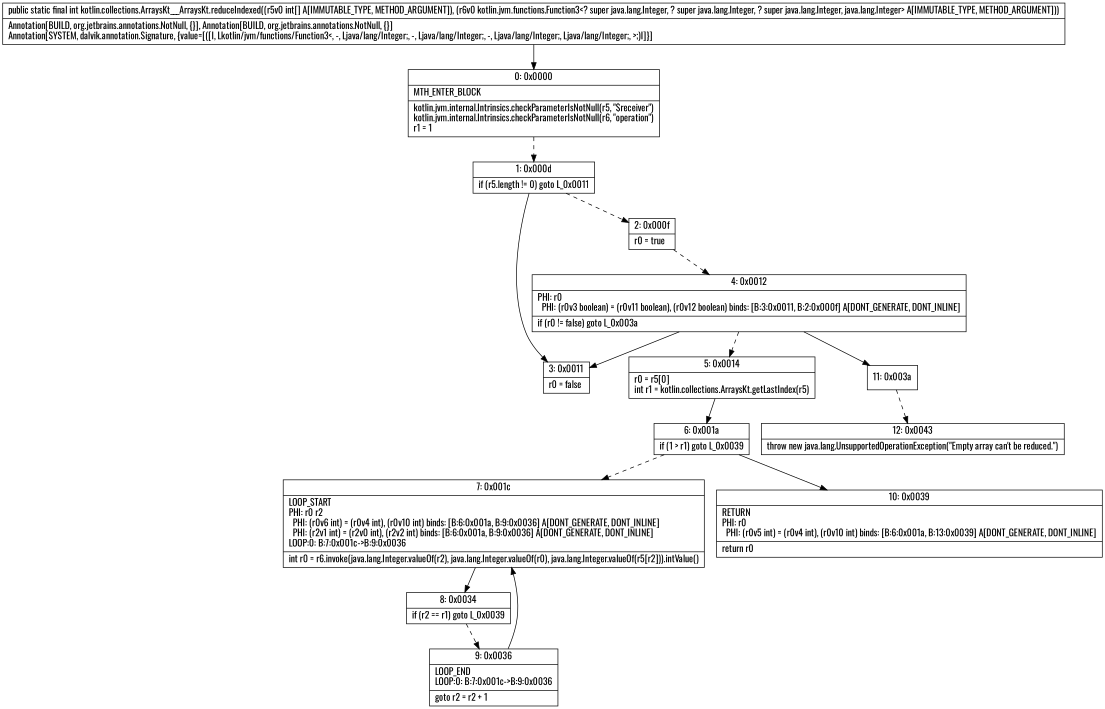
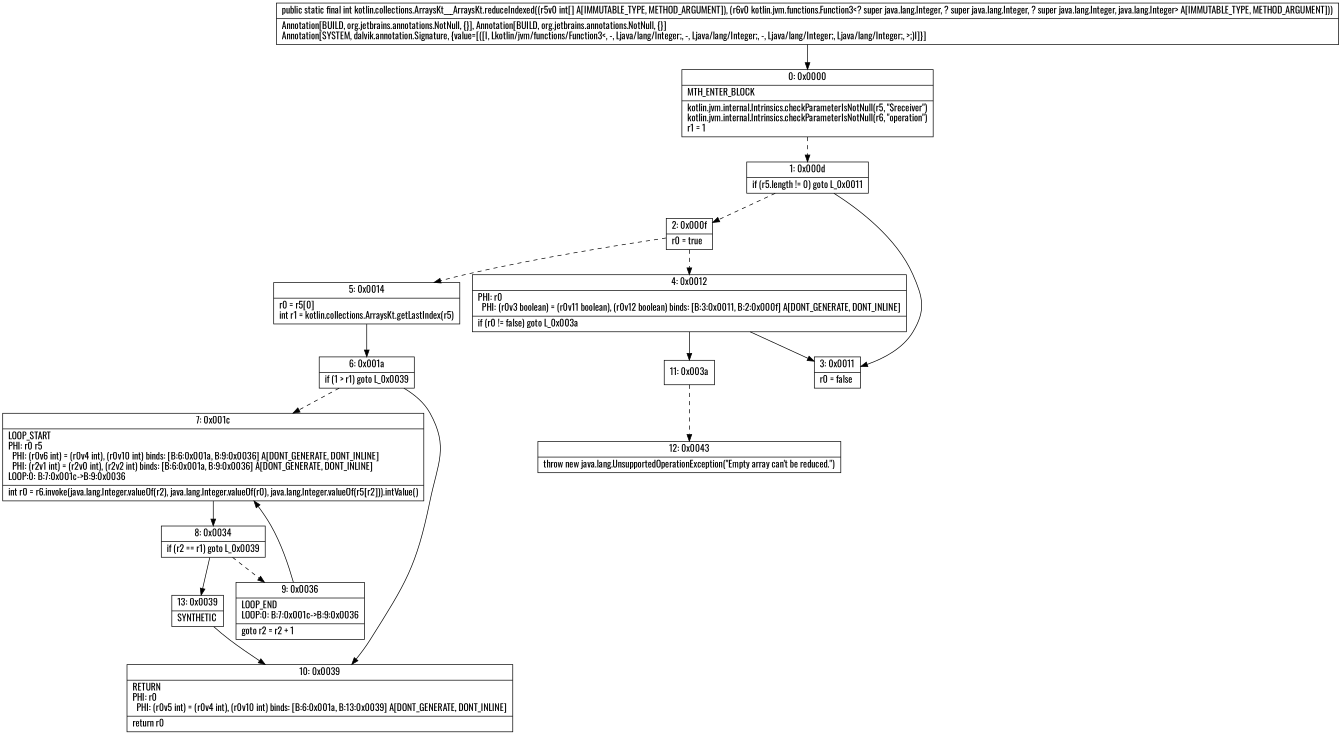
  digraph {
    fontname=Oswald
    node [fontname=Oswald shape=record]
    edge [fontname=Oswald]
    n1 [label="{0\:\ 0x0000|MTH_ENTER_BLOCK\l|kotlin.jvm.internal.Intrinsics.checkParameterIsNotNull(r5, \"$receiver\")\lkotlin.jvm.internal.Intrinsics.checkParameterIsNotNull(r6, \"operation\")\lr1 = 1\l}"]
    n2 [label="{1\:\ 0x000d|if (r5.length != 0) goto L_0x0011\l}"]
    n3 [label="{2\:\ 0x000f|r0 = true\l}"]
    n4 [label="{3\:\ 0x0011|r0 = false\l}"]
    n5 [label="{4\:\ 0x0012|PHI: r0 \l  PHI: (r0v3 boolean) = (r0v11 boolean), (r0v12 boolean) binds: [B:3:0x0011, B:2:0x000f] A[DONT_GENERATE, DONT_INLINE]\l|if (r0 != false) goto L_0x003a\l}"]
    n6 [label="{5\:\ 0x0014|r0 = r5[0]\lint r1 = kotlin.collections.ArraysKt.getLastIndex(r5)\l}"]
    n7 [label="{11\:\ 0x003a}"]
    n8 [label="{6\:\ 0x001a|if (1 \> r1) goto L_0x0039\l}"]
    n9 [label="{12\:\ 0x0043|throw new java.lang.UnsupportedOperationException(\"Empty array can't be reduced.\")\l}"]
-   n10 [label="{7\:\ 0x001c|LOOP_START\lPHI: r0 r2 \l  PHI: (r0v6 int) = (r0v4 int), (r0v10 int) binds: [B:6:0x001a, B:9:0x0036] A[DONT_GENERATE, DONT_INLINE]\l  PHI: (r2v1 int) = (r2v0 int), (r2v2 int) binds: [B:6:0x001a, B:9:0x0036] A[DONT_GENERATE, DONT_INLINE]\lLOOP:0: B:7:0x001c\-\>B:9:0x0036\l|int r0 = r6.invoke(java.lang.Integer.valueOf(r2), java.lang.Integer.valueOf(r0), java.lang.Integer.valueOf(r5[r2])).intValue()\l}"]
+   n10 [label="{7\:\ 0x001c|LOOP_START\lPHI: r0 r5 \l  PHI: (r0v6 int) = (r0v4 int), (r0v10 int) binds: [B:6:0x001a, B:9:0x0036] A[DONT_GENERATE, DONT_INLINE]\l  PHI: (r2v1 int) = (r2v0 int), (r2v2 int) binds: [B:6:0x001a, B:9:0x0036] A[DONT_GENERATE, DONT_INLINE]\lLOOP:0: B:7:0x001c\-\>B:9:0x0036\l|int r0 = r6.invoke(java.lang.Integer.valueOf(r2), java.lang.Integer.valueOf(r0), java.lang.Integer.valueOf(r5[r2])).intValue()\l}"]
    n11 [label="{10\:\ 0x0039|RETURN\lPHI: r0 \l  PHI: (r0v5 int) = (r0v4 int), (r0v10 int) binds: [B:6:0x001a, B:13:0x0039] A[DONT_GENERATE, DONT_INLINE]\l|return r0\l}"]
    n12 [label="{8\:\ 0x0034|if (r2 == r1) goto L_0x0039\l}"]
    n13 [label="{9\:\ 0x0036|LOOP_END\lLOOP:0: B:7:0x001c\-\>B:9:0x0036\l|goto r2 = r2 + 1\l}"]
+   n14 [label="{13\:\ 0x0039|SYNTHETIC\l}"]
    n15 [label="{public static final int kotlin.collections.ArraysKt___ArraysKt.reduceIndexed((r5v0 int[] A[IMMUTABLE_TYPE, METHOD_ARGUMENT]), (r6v0 kotlin.jvm.functions.Function3\<? super java.lang.Integer, ? super java.lang.Integer, ? super java.lang.Integer, java.lang.Integer\> A[IMMUTABLE_TYPE, METHOD_ARGUMENT]))  | Annotation[BUILD, org.jetbrains.annotations.NotNull, \{\}], Annotation[BUILD, org.jetbrains.annotations.NotNull, \{\}]\lAnnotation[SYSTEM, dalvik.annotation.Signature, \{value=[([I, Lkotlin\/jvm\/functions\/Function3\<, \-, Ljava\/lang\/Integer;, \-, Ljava\/lang\/Integer;, \-, Ljava\/lang\/Integer;, Ljava\/lang\/Integer;, \>;)I]\}]\l}"]
    n1 -> n2 [style=dashed]
    n2 -> n3 [style=dashed]
    n2 -> n4
    n3 -> n5 [style=dashed]
    n5 -> n4
-   n5 -> n6 [style=dashed]
+   n3 -> n6 [style=dashed]
    n5 -> n7
    n6 -> n8
    n7 -> n9 [style=dashed]
    n8 -> n10 [style=dashed]
    n8 -> n11
    n10 -> n12
    n12 -> n13 [style=dashed]
+   n12 -> n14
    n13 -> n10
+   n14 -> n11
    n15 -> n1
  }
